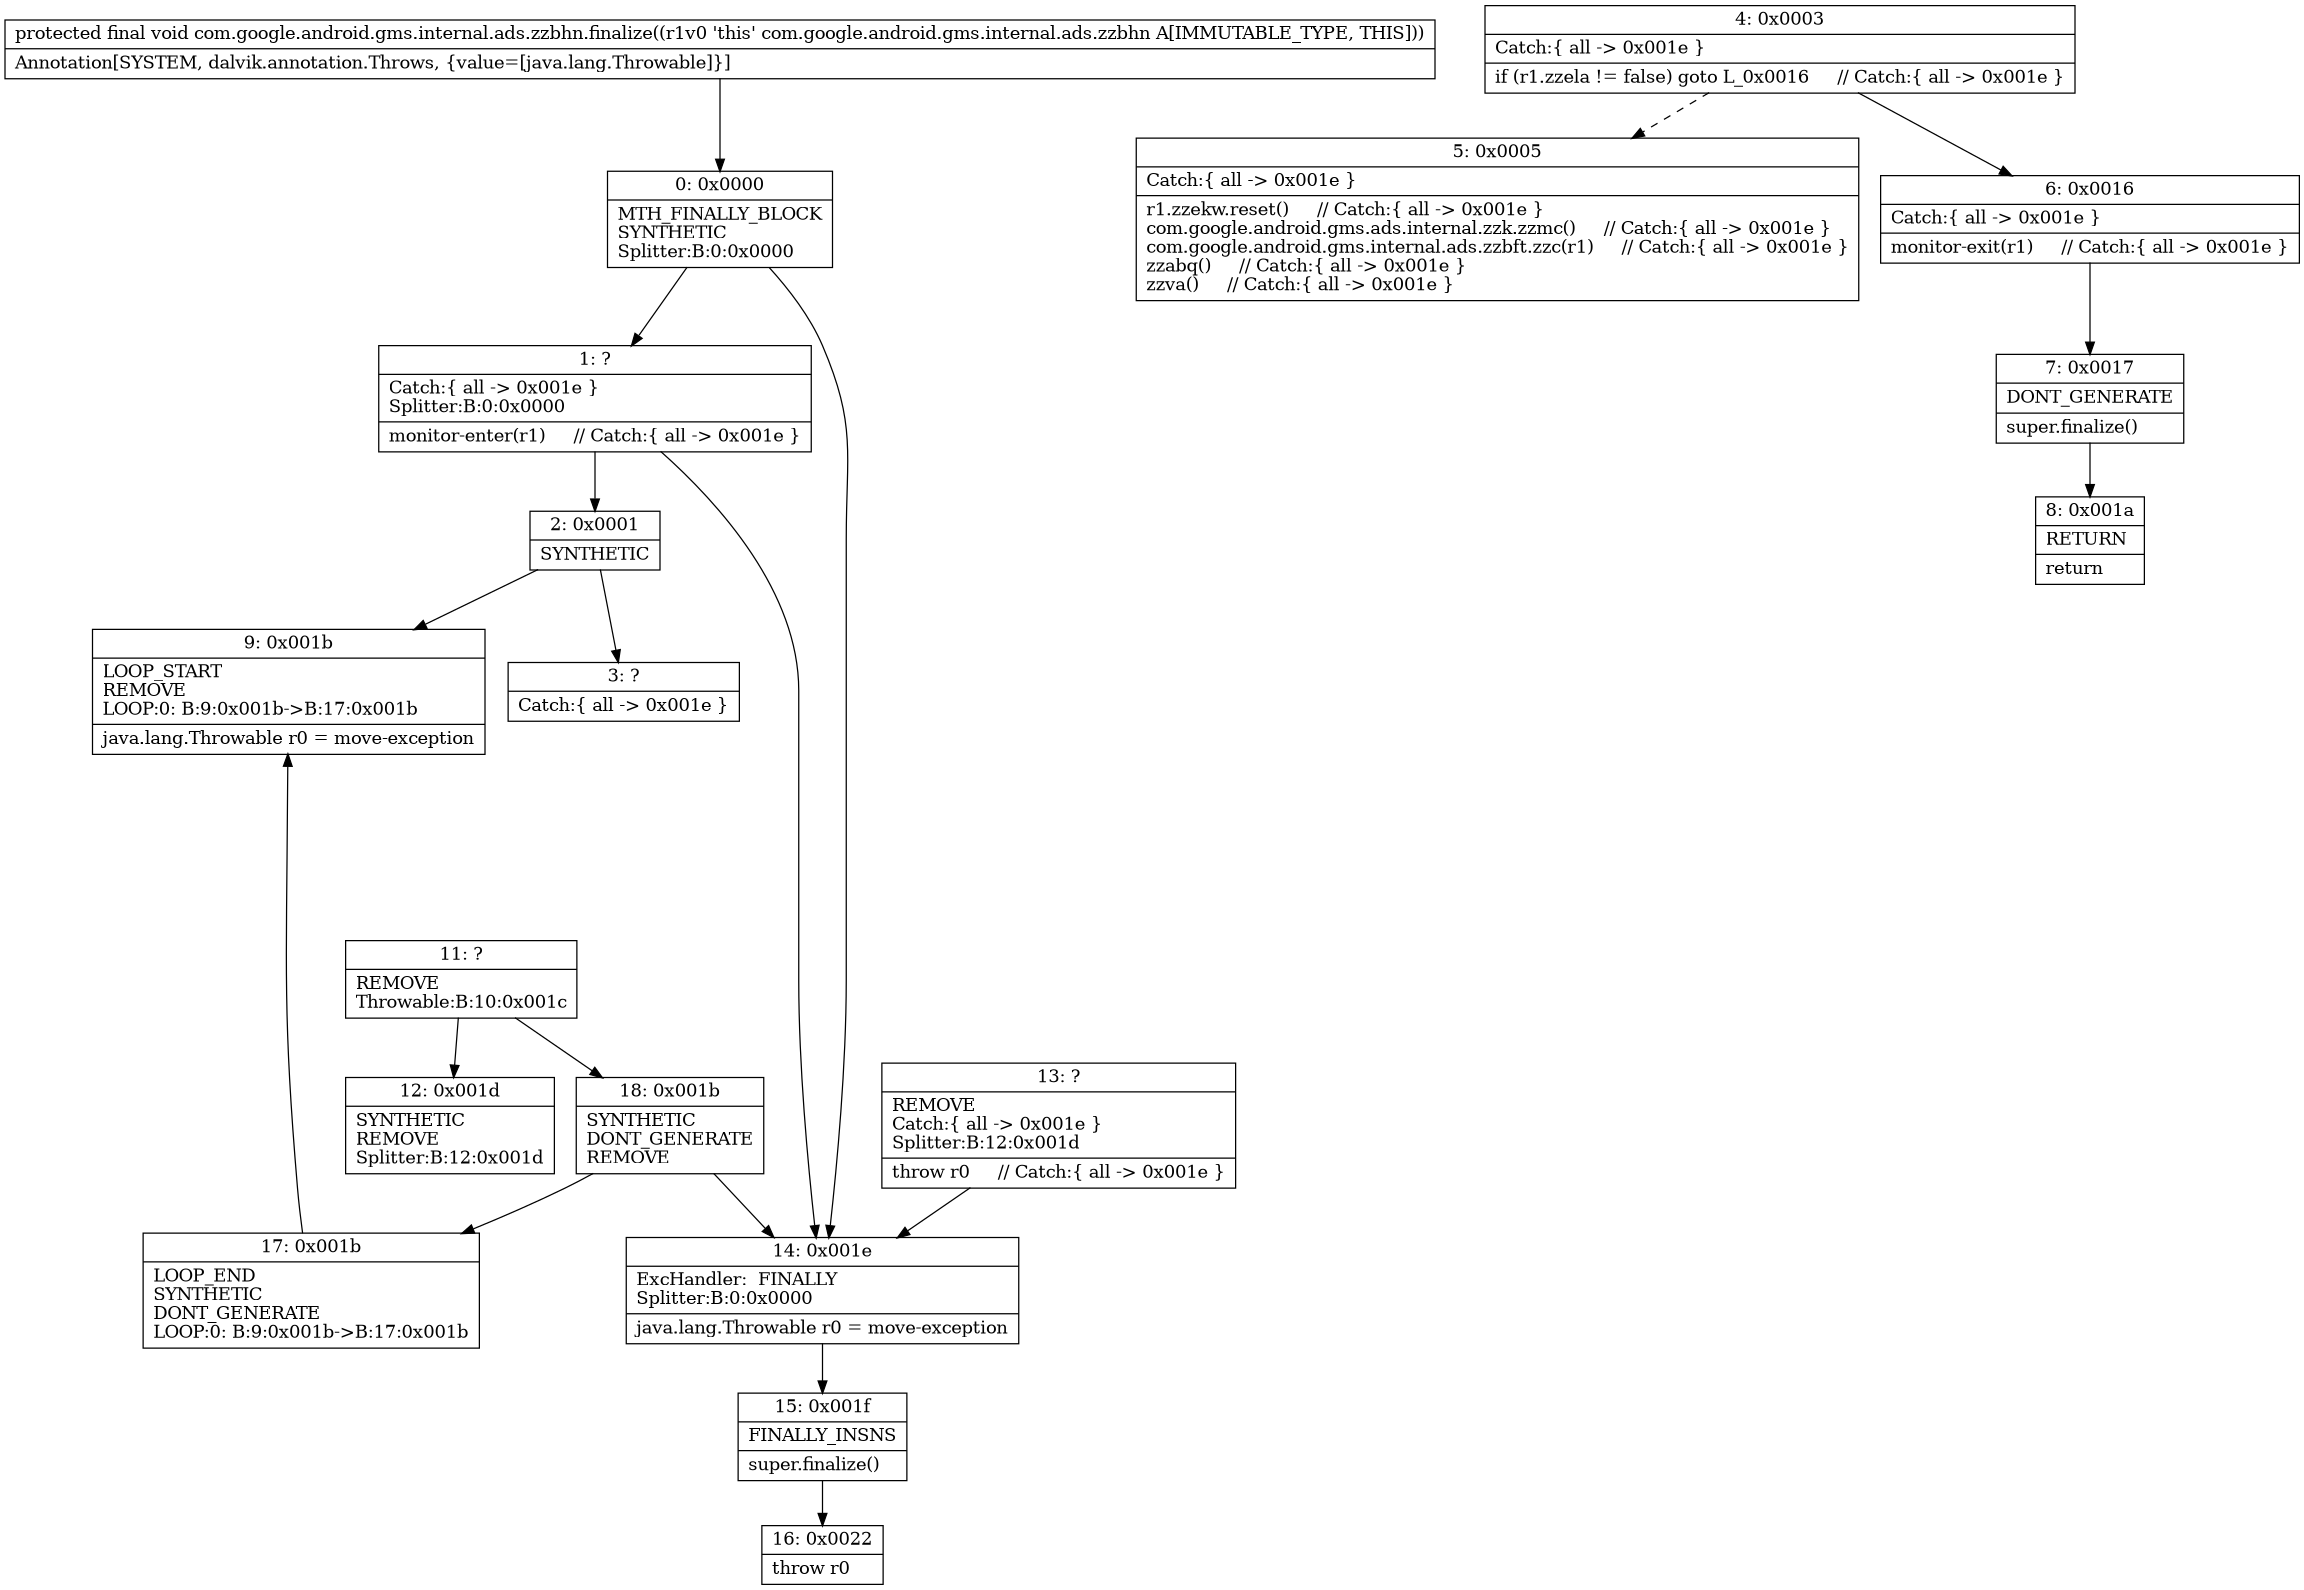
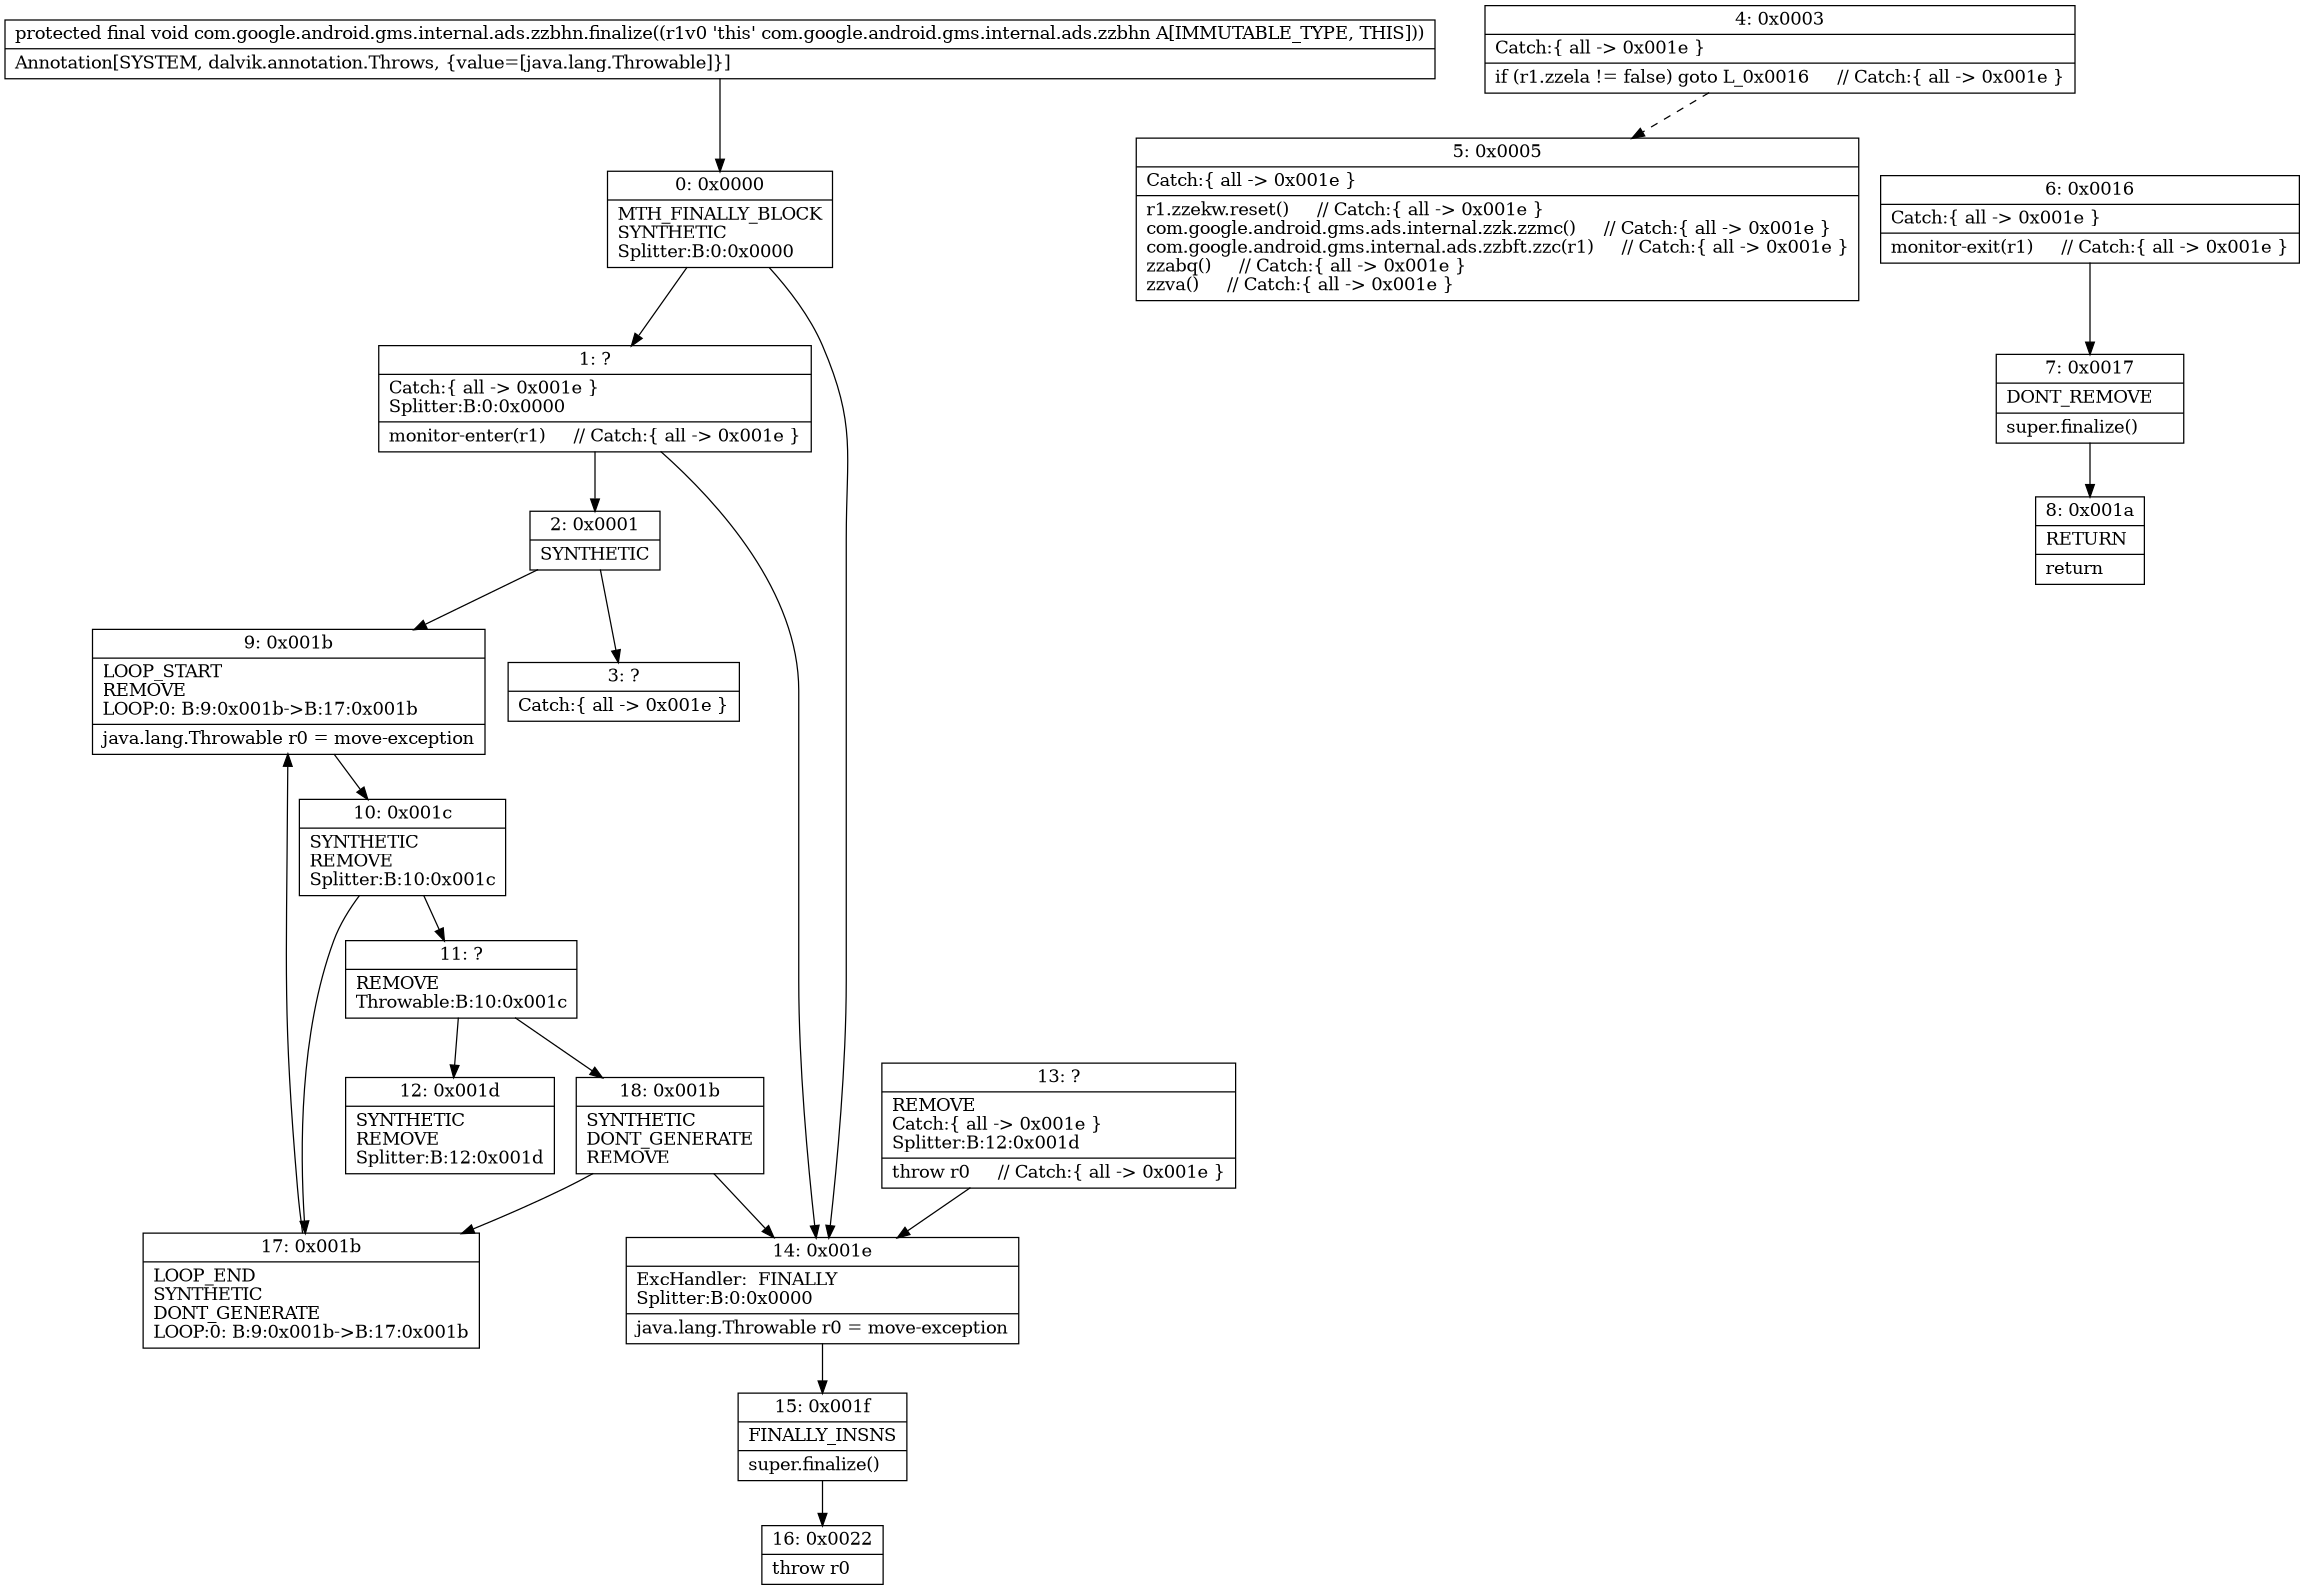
  digraph {
    node [shape=record]
    n1 [label="{0\:\ 0x0000|MTH_FINALLY_BLOCK\lSYNTHETIC\lSplitter:B:0:0x0000\l}"]
    n2 [label="{1\:\ ?|Catch:\{ all \-\> 0x001e \}\lSplitter:B:0:0x0000\l|monitor\-enter(r1)     \/\/ Catch:\{ all \-\> 0x001e \}\l}"]
    n3 [label="{14\:\ 0x001e|ExcHandler:  FINALLY\lSplitter:B:0:0x0000\l|java.lang.Throwable r0 = move\-exception\l}"]
    n4 [label="{2\:\ 0x0001|SYNTHETIC\l}"]
    n5 [label="{15\:\ 0x001f|FINALLY_INSNS\l|super.finalize()\l}"]
    n6 [label="{3\:\ ?|Catch:\{ all \-\> 0x001e \}\l}"]
    n7 [label="{9\:\ 0x001b|LOOP_START\lREMOVE\lLOOP:0: B:9:0x001b\-\>B:17:0x001b\l|java.lang.Throwable r0 = move\-exception\l}"]
+   n8 [label="{10\:\ 0x001c|SYNTHETIC\lREMOVE\lSplitter:B:10:0x001c\l}"]
    n9 [label="{4\:\ 0x0003|Catch:\{ all \-\> 0x001e \}\l|if (r1.zzela != false) goto L_0x0016     \/\/ Catch:\{ all \-\> 0x001e \}\l}"]
    n10 [label="{5\:\ 0x0005|Catch:\{ all \-\> 0x001e \}\l|r1.zzekw.reset()     \/\/ Catch:\{ all \-\> 0x001e \}\lcom.google.android.gms.ads.internal.zzk.zzmc()     \/\/ Catch:\{ all \-\> 0x001e \}\lcom.google.android.gms.internal.ads.zzbft.zzc(r1)     \/\/ Catch:\{ all \-\> 0x001e \}\lzzabq()     \/\/ Catch:\{ all \-\> 0x001e \}\lzzva()     \/\/ Catch:\{ all \-\> 0x001e \}\l}"]
    n11 [label="{6\:\ 0x0016|Catch:\{ all \-\> 0x001e \}\l|monitor\-exit(r1)     \/\/ Catch:\{ all \-\> 0x001e \}\l}"]
-   n12 [label="{7\:\ 0x0017|DONT_GENERATE\l|super.finalize()\l}"]
+   n12 [label="{7\:\ 0x0017|DONT_REMOVE\l|super.finalize()\l}"]
    n13 [label="{8\:\ 0x001a|RETURN\l|return\l}"]
    n14 [label="{11\:\ ?|REMOVE\lThrowable:B:10:0x001c\l}"]
    n15 [label="{17\:\ 0x001b|LOOP_END\lSYNTHETIC\lDONT_GENERATE\lLOOP:0: B:9:0x001b\-\>B:17:0x001b\l}"]
    n16 [label="{12\:\ 0x001d|SYNTHETIC\lREMOVE\lSplitter:B:12:0x001d\l}"]
    n17 [label="{18\:\ 0x001b|SYNTHETIC\lDONT_GENERATE\lREMOVE\l}"]
    n18 [label="{13\:\ ?|REMOVE\lCatch:\{ all \-\> 0x001e \}\lSplitter:B:12:0x001d\l|throw r0     \/\/ Catch:\{ all \-\> 0x001e \}\l}"]
    n19 [label="{16\:\ 0x0022|throw r0\l}"]
    n20 [label="{protected final void com.google.android.gms.internal.ads.zzbhn.finalize((r1v0 'this' com.google.android.gms.internal.ads.zzbhn A[IMMUTABLE_TYPE, THIS]))  | Annotation[SYSTEM, dalvik.annotation.Throws, \{value=[java.lang.Throwable]\}]\l}"]
    n1 -> n2
    n1 -> n3
    n2 -> n3
    n2 -> n4
    n3 -> n5
    n4 -> n6
    n4 -> n7
    n5 -> n19
+   n7 -> n8
+   n8 -> n14
+   n8 -> n15
    n9 -> n10 [style=dashed]
-   n9 -> n11
    n11 -> n12
    n12 -> n13
    n14 -> n16
    n14 -> n17
    n15 -> n7
    n17 -> n3
    n17 -> n15
    n18 -> n3
    n20 -> n1
  }
